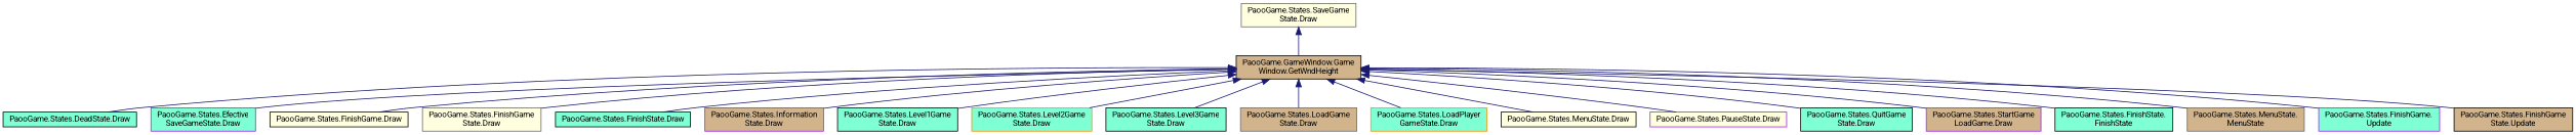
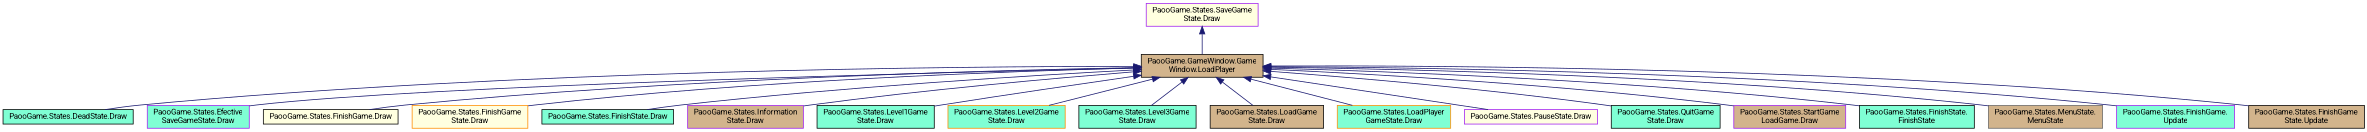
  digraph {
    fontname=Roboto
    rankdir=TB
    node [color=black fillcolor=aquamarine fontname=Roboto fontsize=10 shape=record style=filled]
    edge [color=midnightblue dir=back fontname=Roboto fontsize=10 labelfontname=Helvetica labelfontsize=10 style=solid]
-   n1 [fillcolor=tan fontcolor=black height=0.2 label="PaooGame.GameWindow.Game\lWindow.GetWndHeight" width=0.4]
+   n1 [fillcolor=tan fontcolor=black height=0.2 label="PaooGame.GameWindow.Game\lWindow.LoadPlayer" width=0.4]
    n2 [height=0.2 label="PaooGame.States.DeadState.Draw" width=0.4]
    n3 [color=purple height=0.2 label="PaooGame.States.Efective\lSaveGameState.Draw" width=0.4]
    n4 [fillcolor=lightyellow height=0.2 label="PaooGame.States.FinishGame.Draw" width=0.4]
-   n5 [color=gray40 fillcolor=lightyellow height=0.2 label="PaooGame.States.FinishGame\lState.Draw" width=0.4]
+   n5 [color=darkorange fillcolor=lightyellow height=0.2 label="PaooGame.States.FinishGame\lState.Draw" width=0.4]
    n6 [height=0.2 label="PaooGame.States.FinishState.Draw" width=0.4]
    n7 [color=purple fillcolor=tan height=0.2 label="PaooGame.States.Information\lState.Draw" width=0.4]
    n8 [height=0.2 label="PaooGame.States.Level1Game\lState.Draw" width=0.4]
    n9 [color=darkorange height=0.2 label="PaooGame.States.Level2Game\lState.Draw" width=0.4]
    n10 [height=0.2 label="PaooGame.States.Level3Game\lState.Draw" width=0.4]
-   n11 [color=gray40 fillcolor=tan height=0.2 label="PaooGame.States.LoadGame\lState.Draw" width=0.4]
+   n11 [fillcolor=tan height=0.2 label="PaooGame.States.LoadGame\lState.Draw" width=0.4]
    n12 [color=darkorange height=0.2 label="PaooGame.States.LoadPlayer\lGameState.Draw" width=0.4]
-   n13 [fillcolor=lightyellow height=0.2 label="PaooGame.States.MenuState.Draw" width=0.4]
    n14 [color=purple fillcolor=lightyellow height=0.2 label="PaooGame.States.PauseState.Draw" width=0.4]
    n15 [height=0.2 label="PaooGame.States.QuitGame\lState.Draw" width=0.4]
    n16 [color=purple fillcolor=tan height=0.2 label="PaooGame.States.StartGame\lLoadGame.Draw" width=0.4]
    n17 [height=0.2 label="PaooGame.States.FinishState.\lFinishState" width=0.4]
    n18 [color=gray40 fillcolor=tan height=0.2 label="PaooGame.States.MenuState.\lMenuState" width=0.4]
    n19 [color=purple height=0.2 label="PaooGame.States.FinishGame.\lUpdate" width=0.4]
    n20 [fillcolor=tan height=0.2 label="PaooGame.States.FinishGame\lState.Update" width=0.4]
-   n21 [color=gray40 fillcolor=lightyellow height=0.2 label="PaooGame.States.SaveGame\lState.Draw" width=0.4]
+   n21 [color=purple fillcolor=lightyellow height=0.2 label="PaooGame.States.SaveGame\lState.Draw" width=0.4]
    n1 -> n2
    n1 -> n3
    n1 -> n4
    n1 -> n5
    n1 -> n6
    n1 -> n7
    n1 -> n8
    n1 -> n9
    n1 -> n10
    n1 -> n11
    n1 -> n12
-   n1 -> n13
    n1 -> n14
    n1 -> n15
    n1 -> n16
    n1 -> n17
    n1 -> n18
    n1 -> n19
    n1 -> n20
    n21 -> n1
  }
